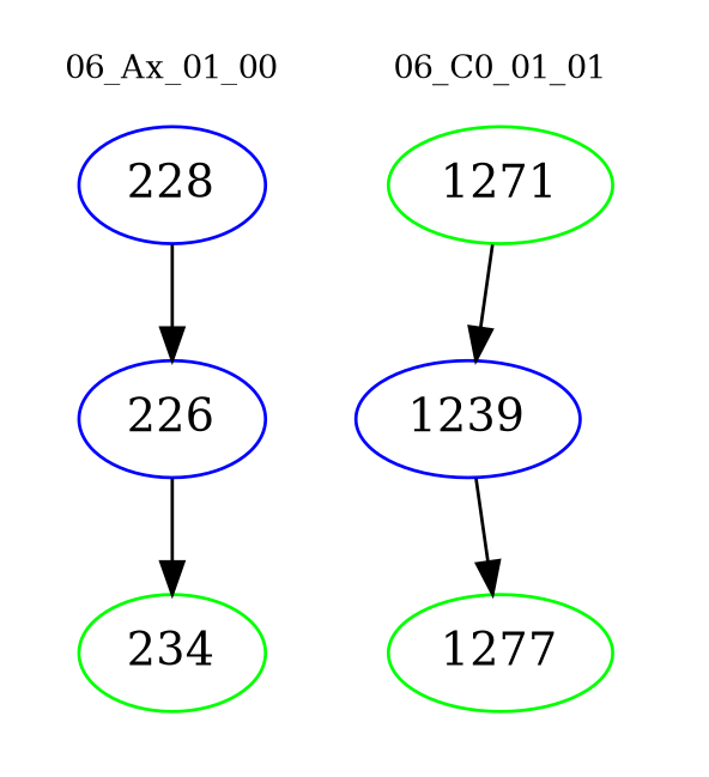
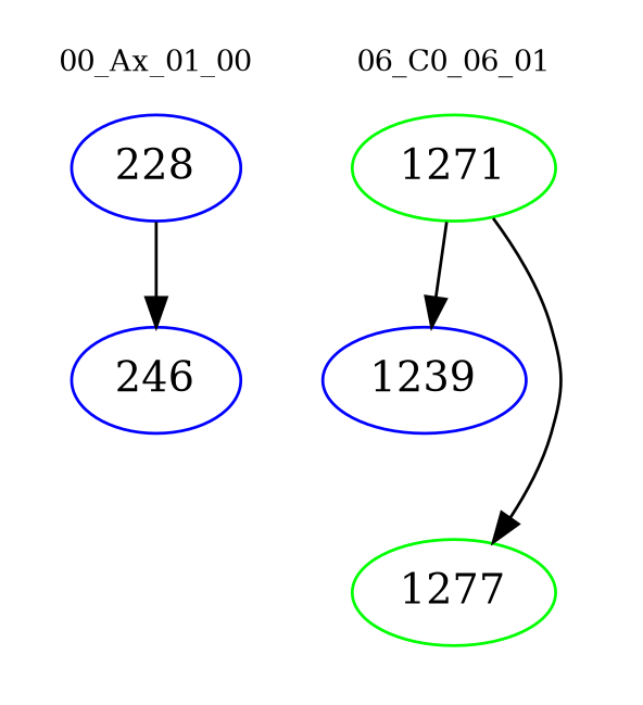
  digraph {
    node [color=blue]
    edge [color=black]
    n1 [label=228]
-   n2 [label=226]
-   n3 [color=green label=234]
+   n2 [label=246]
    n4 [color=green label=1271]
    n5 [label=1239]
    n6 [color=green label=1277]
    subgraph cluster_1 {
      color=white
      fontsize=10
-     label="06_Ax_01_00"
+     label="00_Ax_01_00"
      n1
      n2
-     n3
    }
    subgraph cluster_2 {
      color=white
      fontsize=10
-     label="06_C0_01_01"
+     label="06_C0_06_01"
      n4
      n5
      n6
    }
    n1 -> n2
-   n2 -> n3
    n4 -> n5
-   n5 -> n6
+   n4 -> n6
  }
